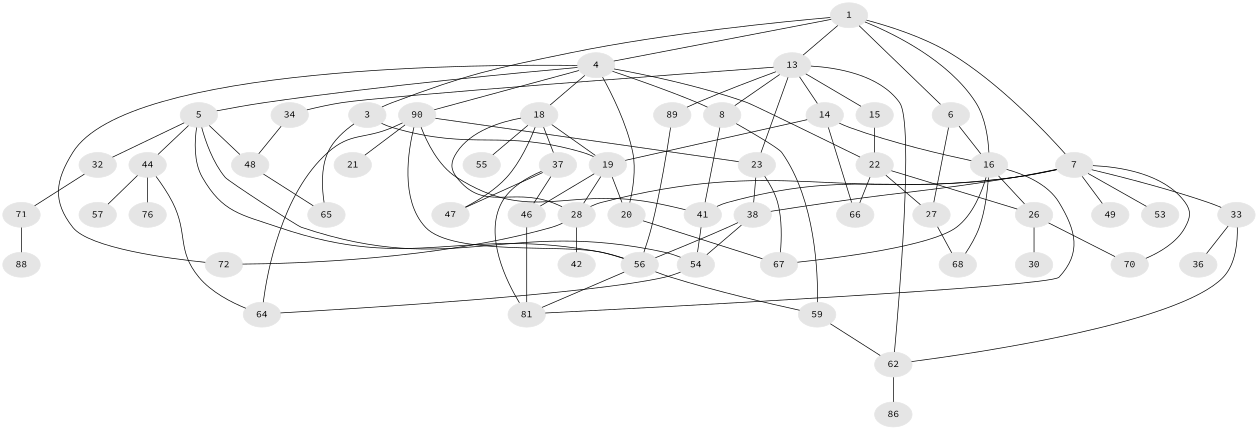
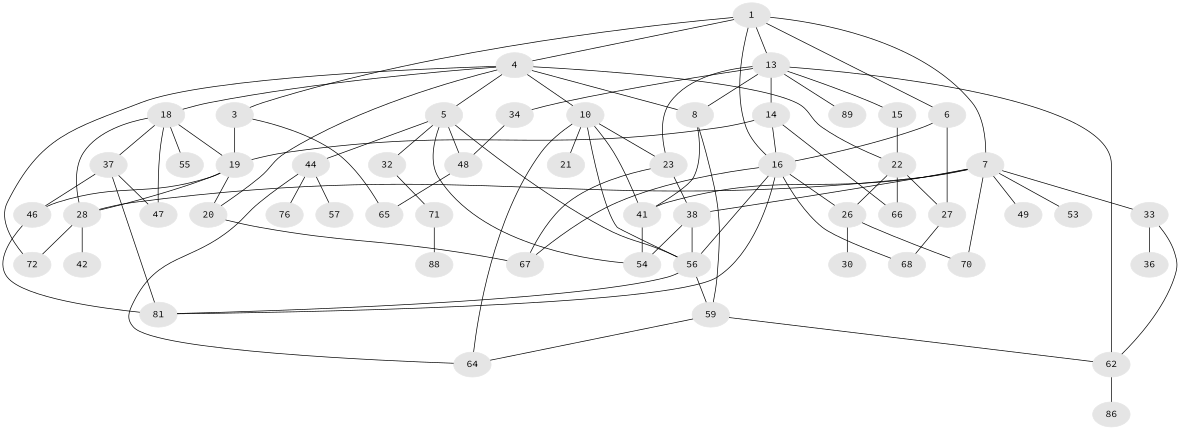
  graph {
    fontname="Source Code Pro"
    node [color=gray90 fontname="Source Code Pro" style=filled]
    edge [fontname="Source Code Pro"]
    1 [super="+2"]
    3 [super="+78"]
    4 [super="+9"]
    6 [super="+24"]
    7 [super="+12"]
    13 [super="+43"]
    16 [super="+29"]
    19 [super="+39"]
    65
    8 [super="+51"]
    5 [super="+11"]
-   10 [super="+17" label=90]
+   10 [super="+17"]
    18 [super="+52"]
    20
    22 [super="+25"]
    72
    27 [super="+35"]
    28 [super="+31"]
    33
    38 [super="+84"]
    41 [super="+58"]
    49
    53
    70
    59 [super="+74"]
    62 [super="+79"]
    23 [super="+60"]
    14 [super="+83"]
    15 [super="+69"]
    34 [super="+50"]
    89
    56 [super="+87"]
    26 [super="+75"]
    67 [super="+77"]
    68
    81 [super="+85"]
    46
    32
    44
    48 [super="+63"]
    54
    21 [super="+40"]
    64 [super="+73"]
    37 [super="+45"]
    47 [super="+80"]
    55
    66
    71 [super="+82"]
    88
    57
    76
    86
    42 [super="+61"]
    36
    30
    1 -- 3
    1 -- 4
    1 -- 6
    1 -- 7
    1 -- 13
    1 -- 16
    3 -- 19
    3 -- 65
    4 -- 8
    4 -- 5
    4 -- 10
    4 -- 18
    4 -- 20
    4 -- 22
    4 -- 72
    6 -- 16
    6 -- 27
    7 -- 28
    7 -- 33
    7 -- 38
    7 -- 41
    7 -- 49
    7 -- 53
    7 -- 70
    13 -- 8
    13 -- 62
    13 -- 23
    13 -- 14
    13 -- 15
    13 -- 34
    13 -- 89
-   89 -- 56
+   16 -- 56
    16 -- 26
    16 -- 67
    16 -- 68
    16 -- 81
    19 -- 20
    19 -- 28
    19 -- 46
    8 -- 41
    8 -- 59
    5 -- 56
    5 -- 32
    5 -- 44
    5 -- 48
    5 -- 54
    10 -- 41
    10 -- 23
    10 -- 56
    10 -- 21
    10 -- 64
    18 -- 19
    18 -- 28
    18 -- 37
    18 -- 47
    18 -- 55
    20 -- 67
    22 -- 27 [weight=2]
    22 -- 26
    22 -- 66
    27 -- 68
    28 -- 72
    28 -- 42
    33 -- 62
    33 -- 36
    38 -- 56
    38 -- 54
    41 -- 54
    59 -- 62
-   54 -- 64
+   59 -- 64
    62 -- 86
    23 -- 38
    23 -- 67
    14 -- 16
    14 -- 19
    14 -- 66
    15 -- 22
    34 -- 48
    56 -- 59
    56 -- 81
    26 -- 70
    26 -- 30
    46 -- 81
    32 -- 71
    44 -- 64
    44 -- 57
    44 -- 76
    48 -- 65
    37 -- 81 [weight=2]
    37 -- 46
    37 -- 47
    71 -- 88
  }
